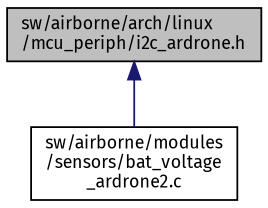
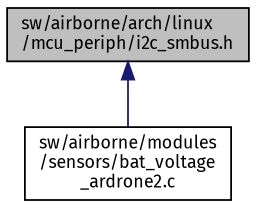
  digraph {
    fontname="Fira Sans"
    node [color=black fontname="Fira Sans" fontsize=10 shape=record style=filled]
-   n1 [fillcolor=grey75 fontcolor=black height=0.2 label="sw/airborne/arch/linux\l/mcu_periph/i2c_ardrone.h" width=0.4]
+   n1 [fillcolor=grey75 fontcolor=black height=0.2 label="sw/airborne/arch/linux\l/mcu_periph/i2c_smbus.h" width=0.4]
    n2 [fillcolor=white height=0.2 label="sw/airborne/modules\l/sensors/bat_voltage\l_ardrone2.c" width=0.4]
    n1 -> n2 [color=midnightblue dir=back fontname="Fira Sans" fontsize=10 labelfontname=FreeSans labelfontsize=10 style=solid]
  }
